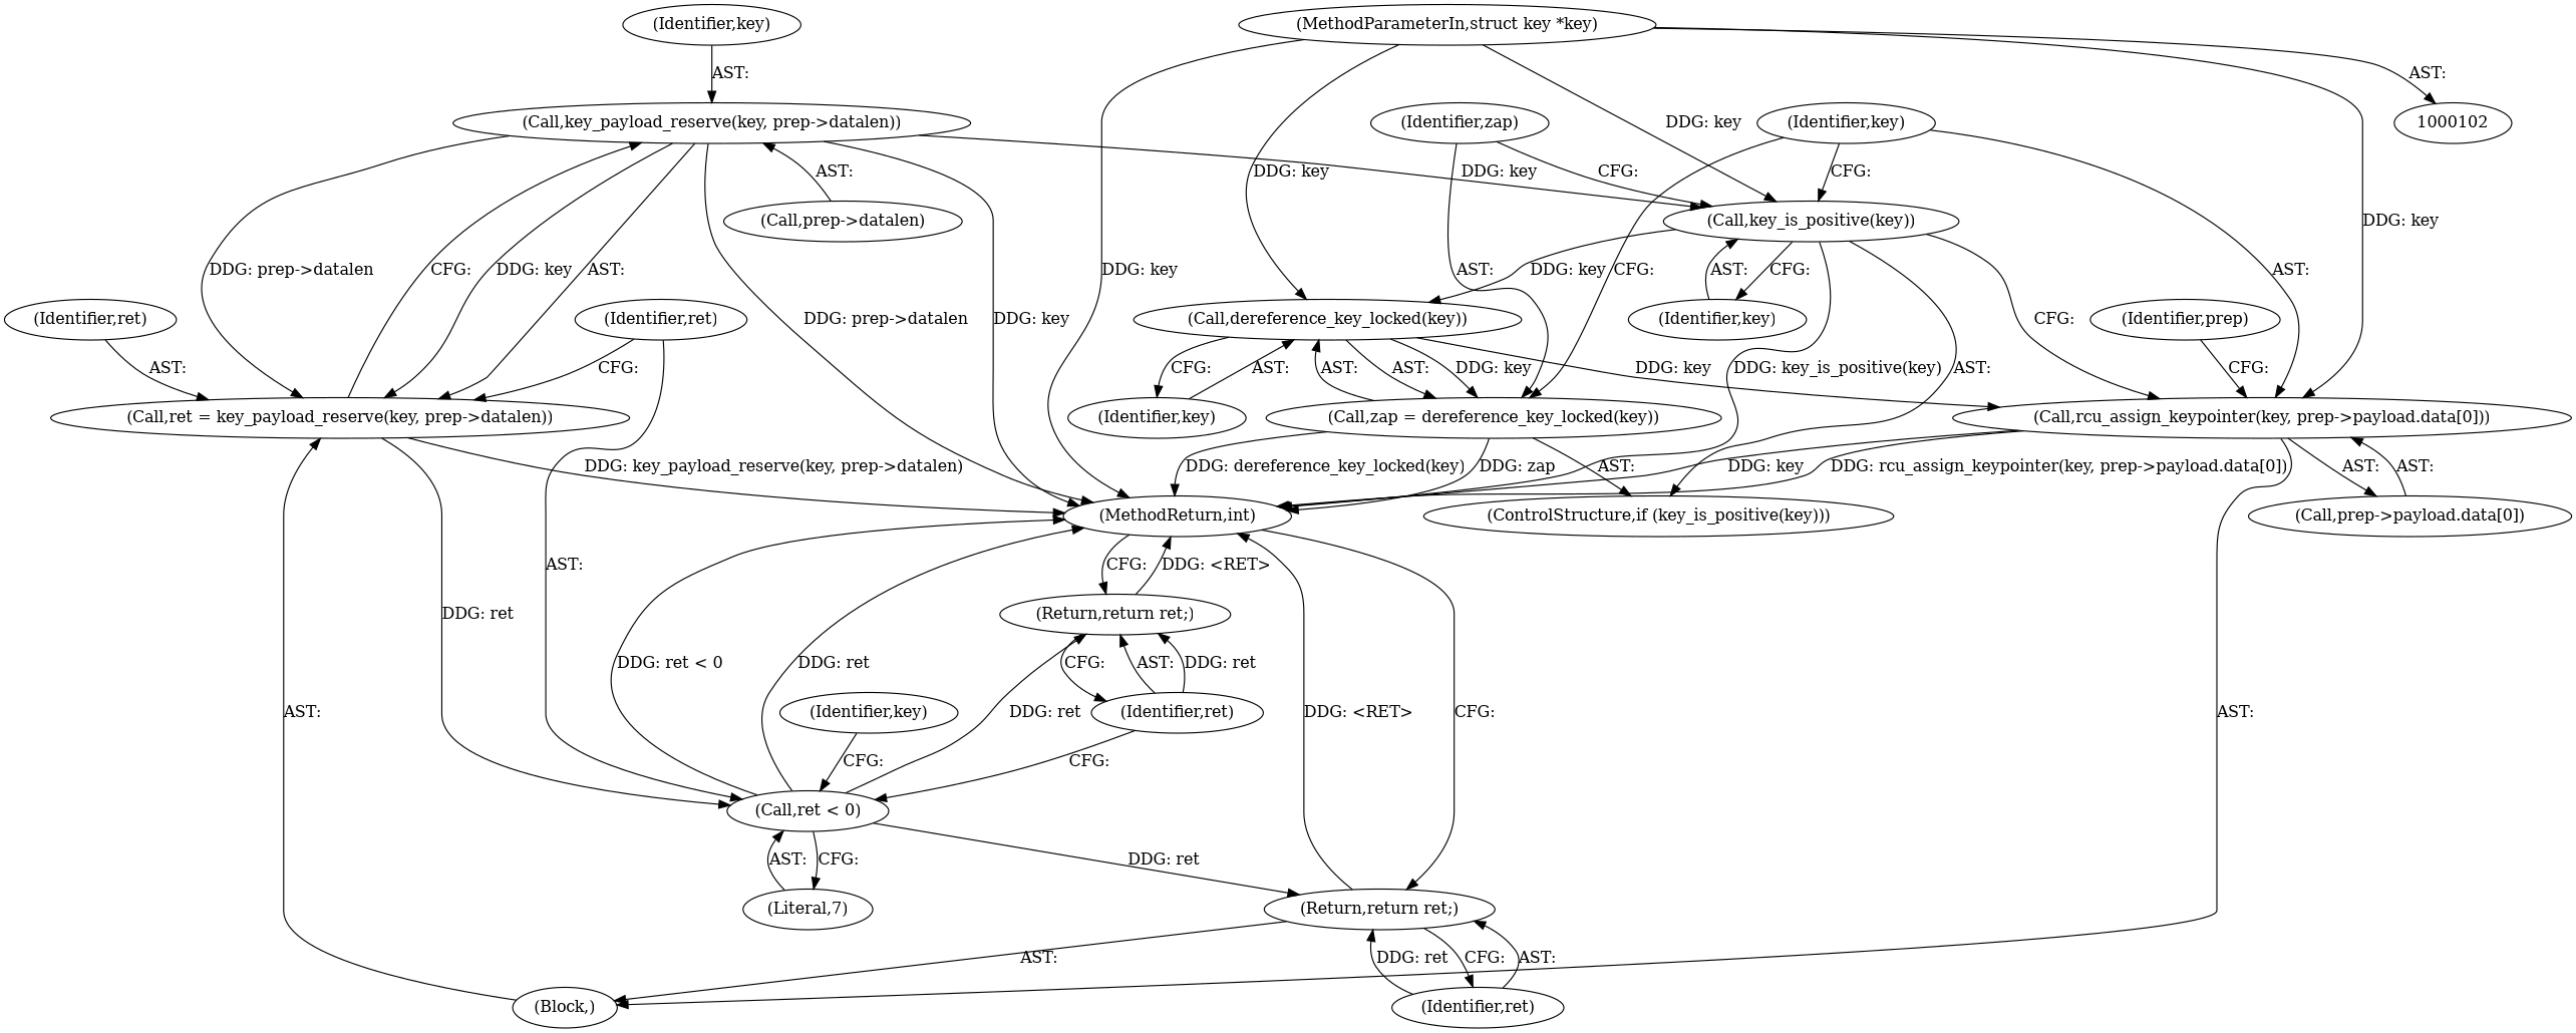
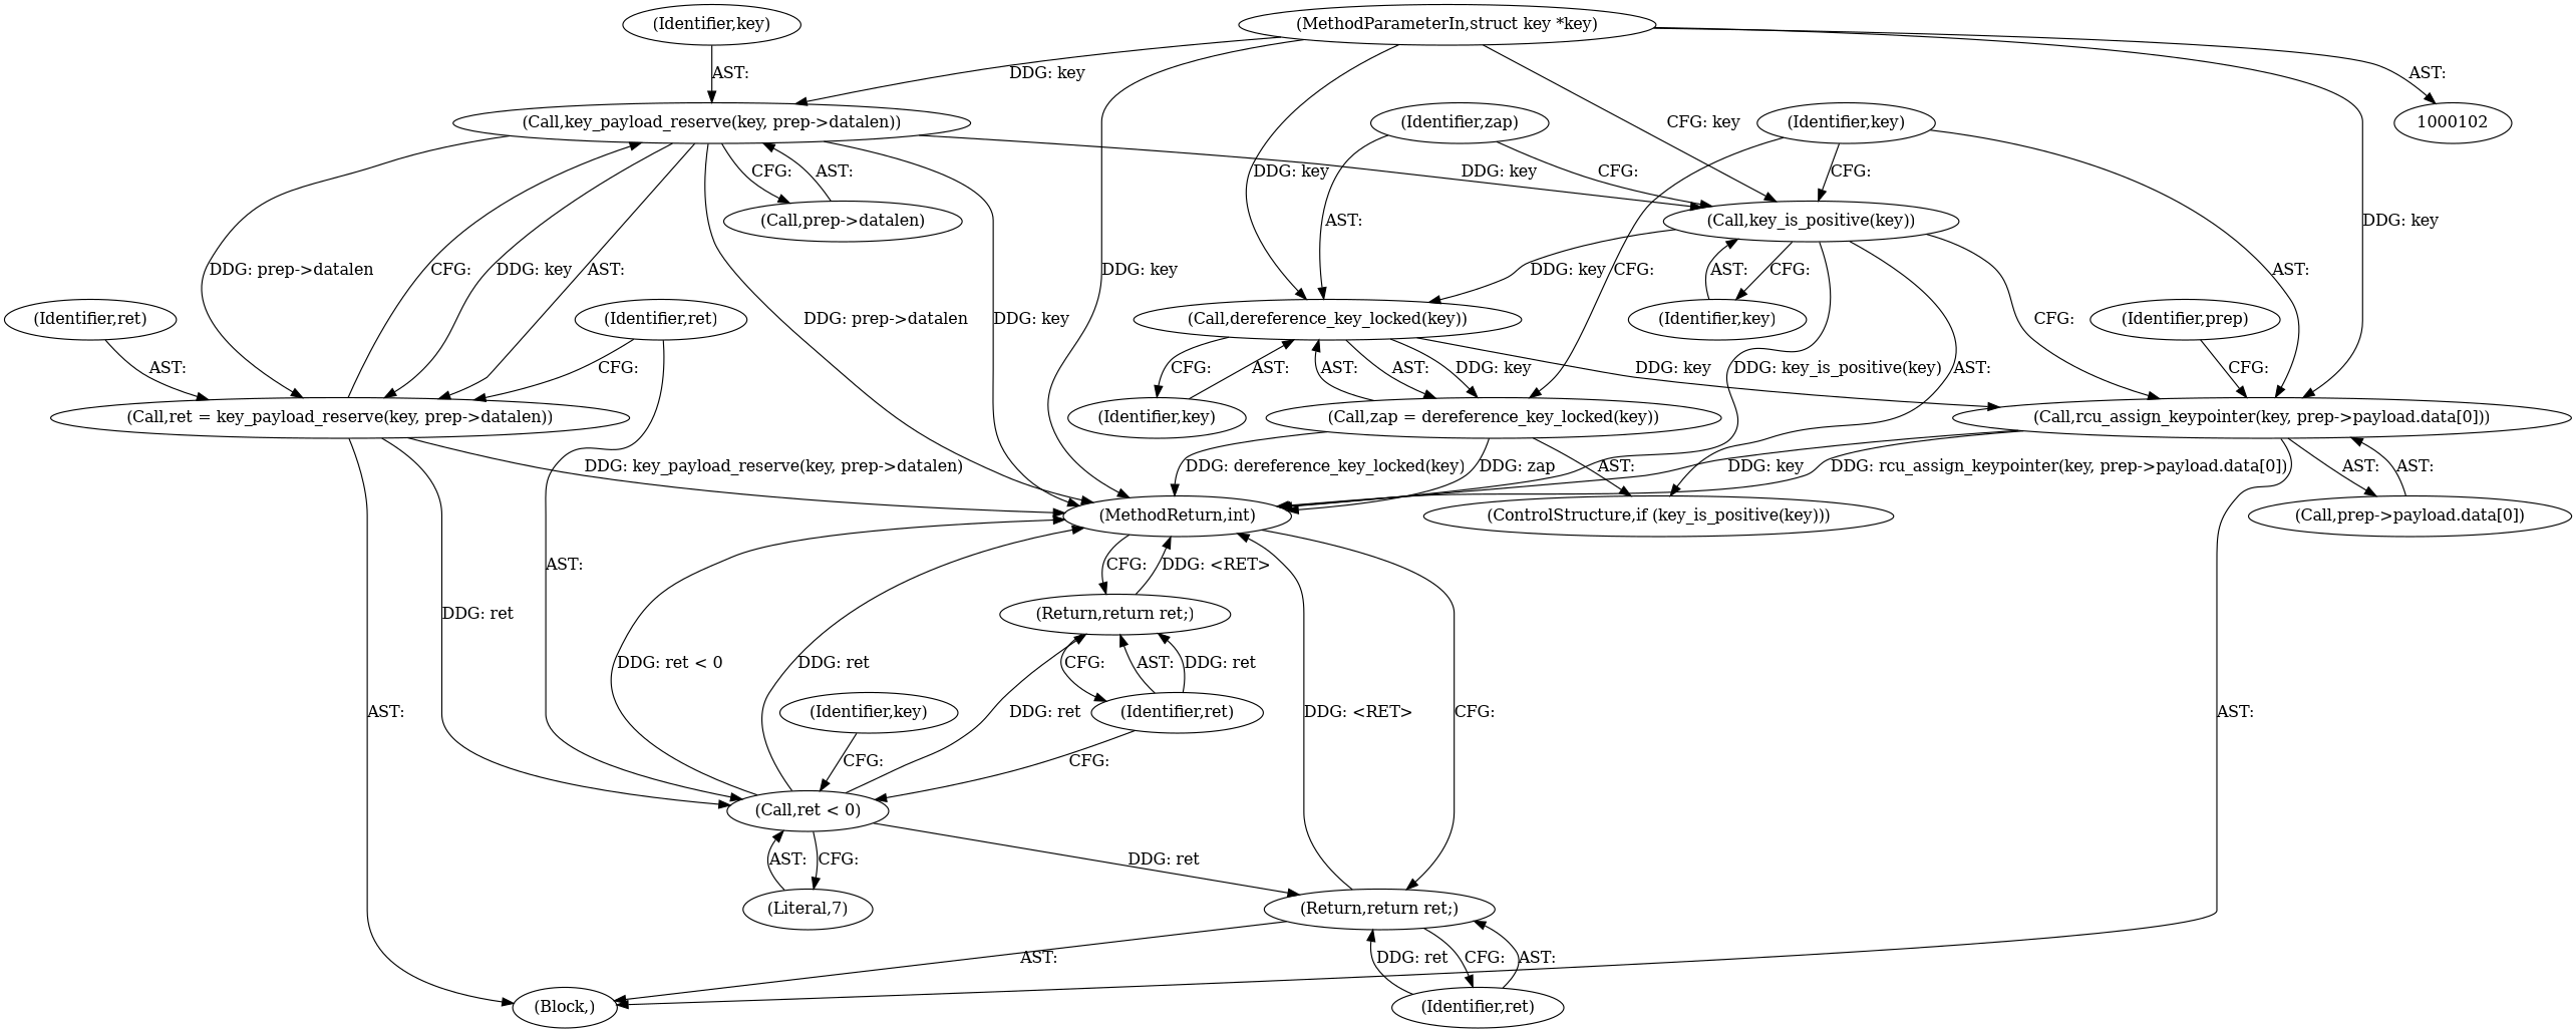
  digraph {
    n1 [label="(Call,key_payload_reserve(key, prep->datalen))"]
    n2 [label="(Call,ret = key_payload_reserve(key, prep->datalen))"]
    n3 [label="(Call,key_is_positive(key))"]
    n4 [label="(MethodReturn,int)"]
    n5 [label="(Call,prep->datalen)"]
    n6 [label="(Call,ret < 0)"]
    n7 [label="(Block,)"]
    n8 [label="(Call,dereference_key_locked(key))"]
    n9 [label="(Call,rcu_assign_keypointer(key, prep->payload.data[0]))"]
    n10 [label="(Identifier,key)"]
    n11 [label="(ControlStructure,if (key_is_positive(key)))"]
    n12 [label="(Return,return ret;)"]
    n13 [label="(Return,return ret;)"]
    n14 [label="(MethodParameterIn,struct key *key)"]
    1000102
    n16 [label="(Call,zap = dereference_key_locked(key))"]
    n17 [label="(Identifier,key)"]
    n18 [label="(Call,prep->payload.data[0])"]
    n19 [label="(Literal,7)"]
    n20 [label="(Identifier,ret)"]
    n21 [label="(Identifier,ret)"]
    n22 [label="(Identifier,key)"]
    n23 [label="(Identifier,prep)"]
    n24 [label="(Identifier,ret)"]
    n25 [label="(Identifier,ret)"]
    n26 [label="(Identifier,zap)"]
    n27 [label="(Identifier,key)"]
    n28 [label="(Identifier,key)"]
    n1 -> n2 [label="AST: "]
    n1 -> n2 [label="DDG: key"]
    n1 -> n2 [label="DDG: prep->datalen"]
    n1 -> n3 [label="DDG: key"]
    n1 -> n4 [label="DDG: key"]
    n1 -> n4 [label="DDG: prep->datalen"]
+   n1 -> n5 [label="CFG: "]
    n2 -> n1 [label="CFG: "]
    n2 -> n4 [label="DDG: key_payload_reserve(key, prep->datalen)"]
    n2 -> n6 [label="DDG: ret"]
-   n7 -> n2 [label="AST: "]
+   n2 -> n7 [label="AST: "]
    n3 -> n4 [label="DDG: key_is_positive(key)"]
    n3 -> n8 [label="DDG: key"]
    n3 -> n9 [label="CFG: "]
    n3 -> n10 [label="CFG: "]
    n3 -> n11 [label="AST: "]
    n4 -> n12 [label="CFG: "]
    n4 -> n13 [label="CFG: "]
    n5 -> n1 [label="AST: "]
    n6 -> n4 [label="DDG: ret < 0"]
    n6 -> n4 [label="DDG: ret"]
    n6 -> n12 [label="DDG: ret"]
    n6 -> n13 [label="DDG: ret"]
    n6 -> n19 [label="CFG: "]
    n8 -> n9 [label="DDG: key"]
    n8 -> n16 [label="AST: "]
    n8 -> n16 [label="DDG: key"]
    n8 -> n17 [label="CFG: "]
    n9 -> n4 [label="DDG: key"]
    n9 -> n4 [label="DDG: rcu_assign_keypointer(key, prep->payload.data[0])"]
    n9 -> n7 [label="AST: "]
    n9 -> n18 [label="AST: "]
    n10 -> n3 [label="AST: "]
    n12 -> n4 [label="DDG: <RET>"]
    n12 -> n20 [label="CFG: "]
    n13 -> n4 [label="DDG: <RET>"]
    n13 -> n7 [label="AST: "]
    n13 -> n21 [label="CFG: "]
-   n14 -> n3 [label="DDG: key"]
+   n14 -> n1 [label="DDG: key"]
+   n14 -> n3 [label="CFG: key"]
    n14 -> n4 [label="DDG: key"]
    n14 -> n8 [label="DDG: key"]
    n14 -> n9 [label="DDG: key"]
    n14 -> 1000102 [label="AST: "]
    n16 -> n4 [label="DDG: dereference_key_locked(key)"]
    n16 -> n4 [label="DDG: zap"]
    n16 -> n8 [label="AST: "]
    n16 -> n11 [label="AST: "]
    n17 -> n8 [label="AST: "]
    n18 -> n9 [label="AST: "]
    n19 -> n6 [label="AST: "]
    n20 -> n6 [label="CFG: "]
    n20 -> n12 [label="AST: "]
    n20 -> n12 [label="DDG: ret"]
    n21 -> n13 [label="AST: "]
    n21 -> n13 [label="DDG: ret"]
    n22 -> n1 [label="AST: "]
    n23 -> n9 [label="CFG: "]
    n24 -> n2 [label="CFG: "]
    n24 -> n6 [label="AST: "]
    n25 -> n2 [label="AST: "]
    n26 -> n3 [label="CFG: "]
-   n26 -> n16 [label="AST: "]
+   n26 -> n8 [label="AST: "]
    n27 -> n3 [label="CFG: "]
    n27 -> n9 [label="AST: "]
    n27 -> n16 [label="CFG: "]
    n28 -> n6 [label="CFG: "]
  }
